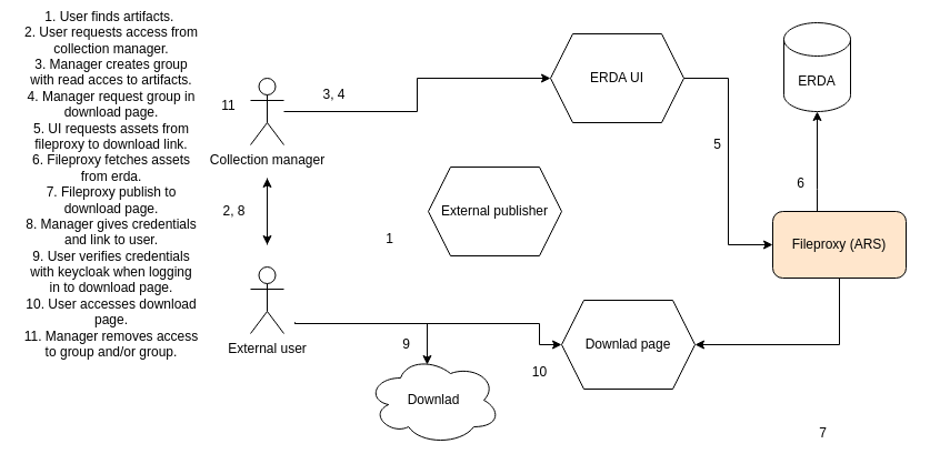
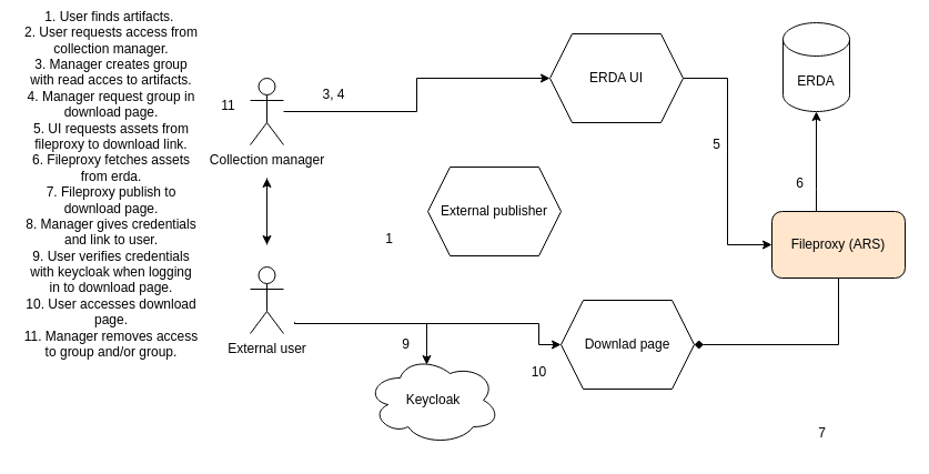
  <mxCell id="0" />
  <mxCell id="1" parent="0" />
  <mxCell id="2" style="edgeStyle=orthogonalEdgeStyle;rounded=0;orthogonalLoop=1;jettySize=auto;html=1;" edge="1" parent="1"><mxGeometry relative="1" as="geometry"><mxPoint x="240" y="220" as="sourcePoint" /><mxPoint x="240" y="160" as="targetPoint" /></mxGeometry></mxCell>
  <mxCell id="3" style="edgeStyle=orthogonalEdgeStyle;rounded=0;orthogonalLoop=1;jettySize=auto;html=1;entryX=0;entryY=0.5;entryDx=0;entryDy=0;" edge="1" parent="1" target="15"><mxGeometry relative="1" as="geometry"><mxPoint x="265" y="290" as="sourcePoint" /><Array as="points"><mxPoint x="265" y="291" /><mxPoint x="485" y="291" /><mxPoint x="485" y="310" /></Array></mxGeometry></mxCell>
  <mxCell id="4" style="edgeStyle=orthogonalEdgeStyle;rounded=0;orthogonalLoop=1;jettySize=auto;html=1;entryX=0.533;entryY=0.1;entryDx=0;entryDy=0;entryPerimeter=0;" edge="1" parent="1"><mxGeometry relative="1" as="geometry"><mxPoint x="383.96" y="328" as="targetPoint" /><mxPoint x="265" y="290" as="sourcePoint" /><Array as="points"><mxPoint x="265" y="291" /><mxPoint x="384" y="291" /></Array></mxGeometry></mxCell>
  <mxCell id="5" value="External user" style="shape=umlActor;verticalLabelPosition=bottom;verticalAlign=top;html=1;outlineConnect=0;" vertex="1" parent="1"><mxGeometry x="225" y="240" width="30" height="60" as="geometry" /></mxCell>
  <mxCell id="6" style="edgeStyle=orthogonalEdgeStyle;rounded=0;orthogonalLoop=1;jettySize=auto;html=1;entryX=0;entryY=0.5;entryDx=0;entryDy=0;" edge="1" parent="1" source="8" target="14"><mxGeometry relative="1" as="geometry" /></mxCell>
  <mxCell id="7" style="edgeStyle=orthogonalEdgeStyle;rounded=0;orthogonalLoop=1;jettySize=auto;html=1;" edge="1" parent="1"><mxGeometry relative="1" as="geometry"><mxPoint x="240" y="160" as="sourcePoint" /><mxPoint x="240" y="220" as="targetPoint" /></mxGeometry></mxCell>
  <mxCell id="8" value="Collection manager&lt;div&gt;&lt;br&gt;&lt;/div&gt;" style="shape=umlActor;verticalLabelPosition=bottom;verticalAlign=top;html=1;outlineConnect=0;" vertex="1" parent="1"><mxGeometry x="225" y="70" width="30" height="60" as="geometry" /></mxCell>
- <mxCell id="9" style="edgeStyle=orthogonalEdgeStyle;rounded=0;orthogonalLoop=1;jettySize=auto;html=1;entryX=1;entryY=0.5;entryDx=0;entryDy=0;exitX=0.5;exitY=1;exitDx=0;exitDy=0;" edge="1" parent="1" source="10" target="15"><mxGeometry relative="1" as="geometry" /></mxCell>
+ <mxCell id="9" style="edgeStyle=orthogonalEdgeStyle;rounded=0;orthogonalLoop=1;jettySize=auto;html=1;entryX=1;entryY=0.5;entryDx=0;entryDy=0;exitX=0.5;exitY=1;exitDx=0;exitDy=0;endArrow=diamond;" edge="1" parent="1" source="10" target="15"><mxGeometry relative="1" as="geometry" /></mxCell>
  <mxCell id="10" value="Fileproxy (ARS)" style="rounded=1;whiteSpace=wrap;html=1;fillColor=#ffe6cc;" vertex="1" parent="1"><mxGeometry x="695" y="190" width="120" height="60" as="geometry" /></mxCell>
  <mxCell id="11" value="ERDA" style="shape=cylinder3;whiteSpace=wrap;html=1;boundedLbl=1;backgroundOutline=1;size=15;" vertex="1" parent="1"><mxGeometry x="705" y="20" width="60" height="80" as="geometry" /></mxCell>
- <mxCell id="12" value="Downlad" style="ellipse;shape=cloud;whiteSpace=wrap;html=1;" vertex="1" parent="1"><mxGeometry x="330" y="320" width="120" height="80" as="geometry" /></mxCell>
+ <mxCell id="12" value="Keycloak" style="ellipse;shape=cloud;whiteSpace=wrap;html=1;" vertex="1" parent="1"><mxGeometry x="330" y="320" width="120" height="80" as="geometry" /></mxCell>
  <mxCell id="13" style="edgeStyle=orthogonalEdgeStyle;rounded=0;orthogonalLoop=1;jettySize=auto;html=1;entryX=0;entryY=0.5;entryDx=0;entryDy=0;" edge="1" parent="1" source="14" target="10"><mxGeometry relative="1" as="geometry" /></mxCell>
  <mxCell id="14" value="ERDA UI" style="shape=hexagon;perimeter=hexagonPerimeter2;whiteSpace=wrap;html=1;fixedSize=1;" vertex="1" parent="1"><mxGeometry x="495" y="30" width="120" height="80" as="geometry" /></mxCell>
  <mxCell id="15" value="Downlad page" style="shape=hexagon;perimeter=hexagonPerimeter2;whiteSpace=wrap;html=1;fixedSize=1;" vertex="1" parent="1"><mxGeometry x="505" y="270" width="120" height="80" as="geometry" /></mxCell>
  <mxCell id="16" value="External publisher" style="shape=hexagon;perimeter=hexagonPerimeter2;whiteSpace=wrap;html=1;fixedSize=1;" vertex="1" parent="1"><mxGeometry x="385" y="150" width="120" height="80" as="geometry" /></mxCell>
  <mxCell id="17" value="10" style="text;html=1;align=center;verticalAlign=middle;resizable=0;points=[];autosize=1;strokeColor=none;fillColor=none;" vertex="1" parent="1"><mxGeometry x="465" y="320" width="40" height="30" as="geometry" /></mxCell>
- <mxCell id="18" value="2, 8" style="text;html=1;align=center;verticalAlign=middle;resizable=0;points=[];autosize=1;strokeColor=none;fillColor=none;" vertex="1" parent="1"><mxGeometry x="190" y="175" width="40" height="30" as="geometry" /></mxCell>
  <mxCell id="19" style="edgeStyle=orthogonalEdgeStyle;rounded=0;orthogonalLoop=1;jettySize=auto;html=1;" edge="1" parent="1" source="10"><mxGeometry relative="1" as="geometry"><mxPoint x="735" y="100" as="targetPoint" /><Array as="points"><mxPoint x="735" y="170" /><mxPoint x="735" y="170" /></Array></mxGeometry></mxCell>
  <mxCell id="20" value="3, 4" style="text;html=1;align=center;verticalAlign=middle;resizable=0;points=[];autosize=1;strokeColor=none;fillColor=none;" vertex="1" parent="1"><mxGeometry x="280" y="70" width="40" height="30" as="geometry" /></mxCell>
  <mxCell id="21" value="5" style="text;html=1;align=center;verticalAlign=middle;resizable=0;points=[];autosize=1;strokeColor=none;fillColor=none;" vertex="1" parent="1"><mxGeometry x="630" y="115" width="30" height="30" as="geometry" /></mxCell>
  <mxCell id="22" value="6" style="text;html=1;align=center;verticalAlign=middle;resizable=0;points=[];autosize=1;strokeColor=none;fillColor=none;" vertex="1" parent="1"><mxGeometry x="705" y="150" width="30" height="30" as="geometry" /></mxCell>
  <mxCell id="23" value="7" style="text;html=1;align=center;verticalAlign=middle;resizable=0;points=[];autosize=1;strokeColor=none;fillColor=none;" vertex="1" parent="1"><mxGeometry x="725" y="375" width="30" height="30" as="geometry" /></mxCell>
  <mxCell id="24" value="1" style="text;html=1;align=center;verticalAlign=middle;resizable=0;points=[];autosize=1;strokeColor=none;fillColor=none;" vertex="1" parent="1"><mxGeometry x="335" y="200" width="30" height="30" as="geometry" /></mxCell>
  <mxCell id="25" value="9" style="text;html=1;align=center;verticalAlign=middle;resizable=0;points=[];autosize=1;strokeColor=none;fillColor=none;" vertex="1" parent="1"><mxGeometry x="350" y="295" width="30" height="30" as="geometry" /></mxCell>
  <mxCell id="26" value="1. User finds artifacts.&amp;nbsp;&lt;div&gt;2. User requests access from collection manager.&lt;/div&gt;&lt;div&gt;3. Manager creates group with read acces to artifacts.&lt;/div&gt;&lt;div&gt;4. Manager request group in download page.&lt;/div&gt;&lt;div&gt;5. UI requests assets from fileproxy to download link.&lt;/div&gt;&lt;div&gt;6. Fileproxy fetches assets from erda.&lt;/div&gt;&lt;div&gt;7. Fileproxy publish to download page.&lt;/div&gt;&lt;div&gt;8. Manager gives credentials and link to user.&lt;/div&gt;&lt;div&gt;9. User verifies credentials with keycloak when logging in to download page.&lt;/div&gt;&lt;div&gt;10. User accesses download page.&lt;/div&gt;&lt;div&gt;11. Manager removes access to group and/or group.&lt;/div&gt;&lt;div&gt;&amp;nbsp;&lt;div&gt;&lt;br&gt;&lt;/div&gt;&lt;/div&gt;" style="text;html=1;align=center;verticalAlign=middle;whiteSpace=wrap;rounded=0;" vertex="1" parent="1"><mxGeometry x="20" y="20" width="160" height="320" as="geometry" /></mxCell>
  <mxCell id="27" value="11" style="text;html=1;align=center;verticalAlign=middle;resizable=0;points=[];autosize=1;strokeColor=none;fillColor=none;" vertex="1" parent="1"><mxGeometry x="185" y="80" width="40" height="30" as="geometry" /></mxCell>
